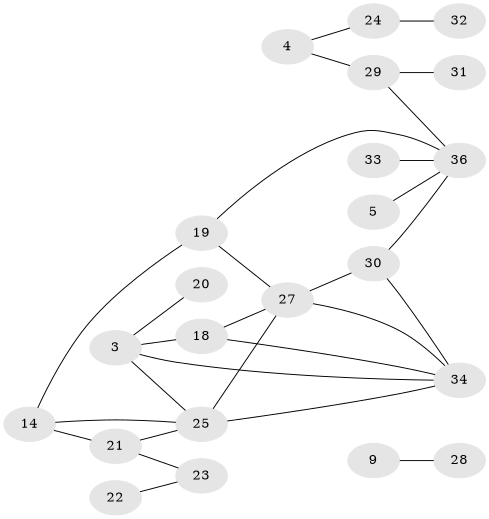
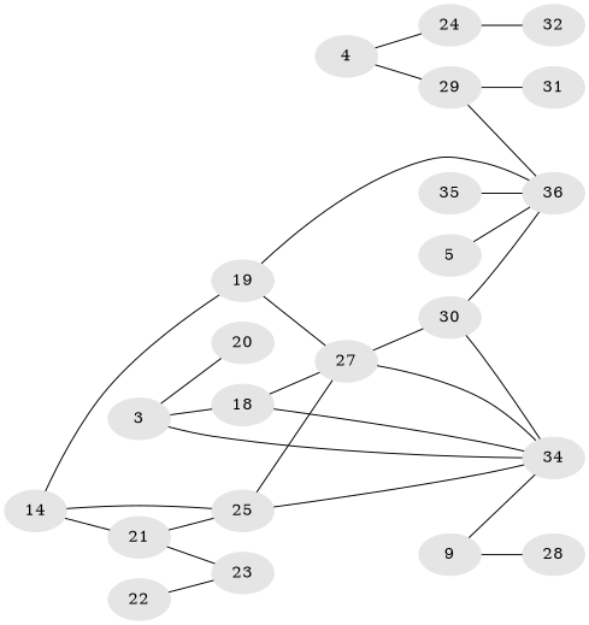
  graph {
    rankdir=LR
    node [color=gray90 style=filled]
    edge [weight=1.0]
    4
    24
    29
    32
    36
    31
    5
    n8 [label=3]
    18
    20
    25
    34
    27
    9
    28
    14
    19
    21
    23
    30
    22
-   33
+   33 [label=35]
    4 -- 24
    4 -- 29
    24 -- 32
    29 -- 36
    29 -- 31
    5 -- 36
    n8 -- 18
    n8 -- 20
-   n8 -- 25
    n8 -- 34
    18 -- 34
    18 -- 27
    25 -- 34
    25 -- 27
    27 -- 34
    27 -- 30
+   9 -- 34 [weight=2.0]
    9 -- 28
    14 -- 25
    14 -- 19
    14 -- 21 [weight=2.0]
    19 -- 36
    19 -- 27
    21 -- 25
    21 -- 23 [weight=2.0]
    30 -- 36
    30 -- 34
    22 -- 23
    33 -- 36
  }
